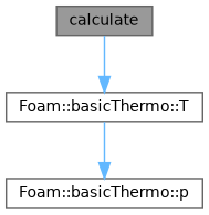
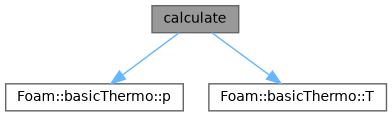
  digraph {
    rankdir=TB
    node [color=grey40 fillcolor=white fontname=Helvetica fontsize=10 shape=box style=filled]
    edge [color=steelblue1 fontname=Helvetica fontsize=10 labelfontname=Helvetica labelfontsize=10 style=solid]
    n1 [color=gray40 fillcolor=grey60 fontcolor=black height=0.2 label=calculate width=0.4]
    n2 [height=0.2 label="Foam::basicThermo::p" width=0.4]
    n3 [height=0.2 label="Foam::basicThermo::T" width=0.4]
-   n3 -> n2
+   n1 -> n2
    n1 -> n3
  }
